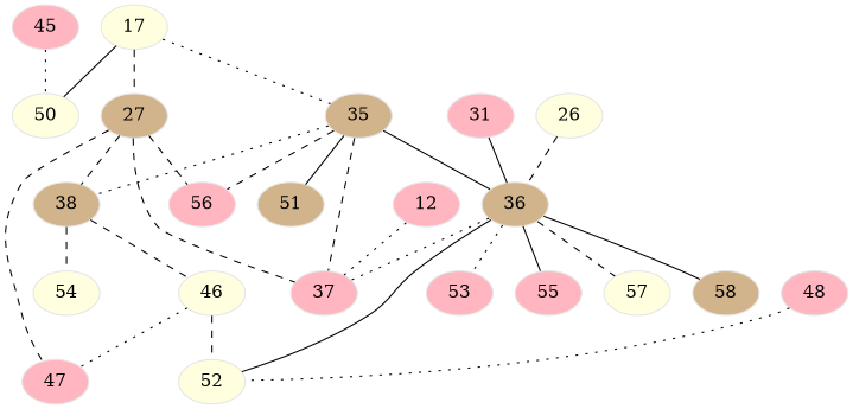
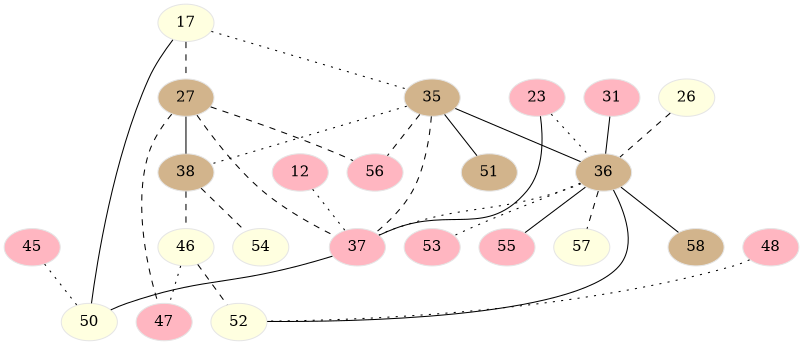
  graph {
    node [color=gray90 fillcolor=lightpink style=filled]
    edge [style=dashed]
    37 [super="+15+33+13"]
    50 [fillcolor=lightyellow super="+6"]
    12
    17 [fillcolor=lightyellow super="+3"]
    27 [fillcolor=tan super="+16"]
    35 [fillcolor=tan super="+1+2"]
    38 [fillcolor=tan]
    47 [super="+43"]
    56 [super="+30+44+41+39+42"]
    36 [fillcolor=tan super="+7+8+14+19+32+24"]
    51 [fillcolor=tan]
    52 [fillcolor=lightyellow super="+10"]
    53
    55 [super="+49"]
    57 [fillcolor=lightyellow]
    58 [fillcolor=tan]
+   23
    26 [fillcolor=lightyellow super="+20"]
    46 [fillcolor=lightyellow super="+29+21"]
    54 [fillcolor=lightyellow super="+40"]
    31
    45
    48
+   37 -- 50 [style=solid]
    12 -- 37 [style=dotted]
    17 -- 50 [style=solid weight=2]
    17 -- 27 [weight=2]
    17 -- 35 [style=dotted]
    27 -- 37
-   27 -- 38
+   27 -- 38 [style=solid]
    27 -- 47
    27 -- 56
    35 -- 37 [weight=2]
    35 -- 38 [style=dotted]
    35 -- 56
    35 -- 36 [style=solid weight=3]
    35 -- 51 [style=solid]
    38 -- 46
    38 -- 54 [weight=2]
    36 -- 37 [style=dotted]
    36 -- 52 [style=solid]
    36 -- 53 [style=dotted]
    36 -- 55 [style=solid]
    36 -- 57
    36 -- 58 [style=solid]
+   23 -- 37 [style=solid]
+   23 -- 36 [style=dotted]
    26 -- 36
    46 -- 47 [style=dotted]
    46 -- 52 [weight=3]
    31 -- 36 [style=solid]
    45 -- 50 [style=dotted]
    48 -- 52 [style=dotted]
  }
